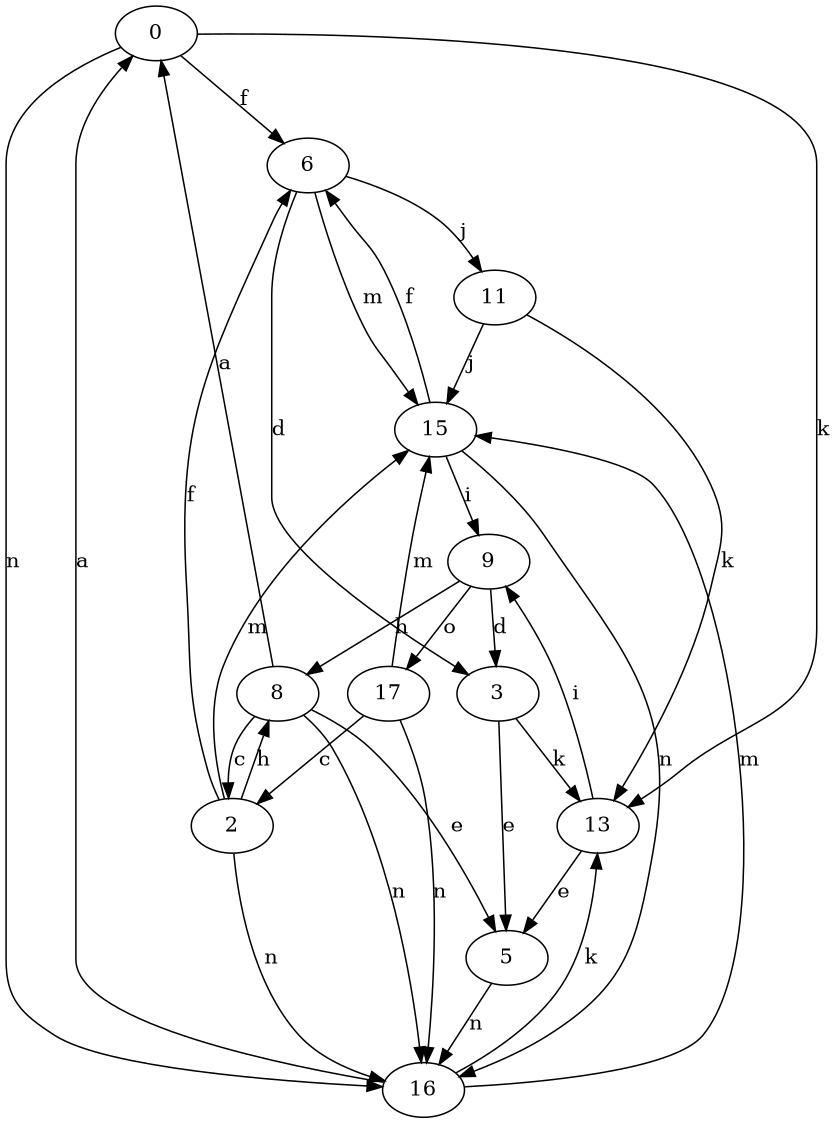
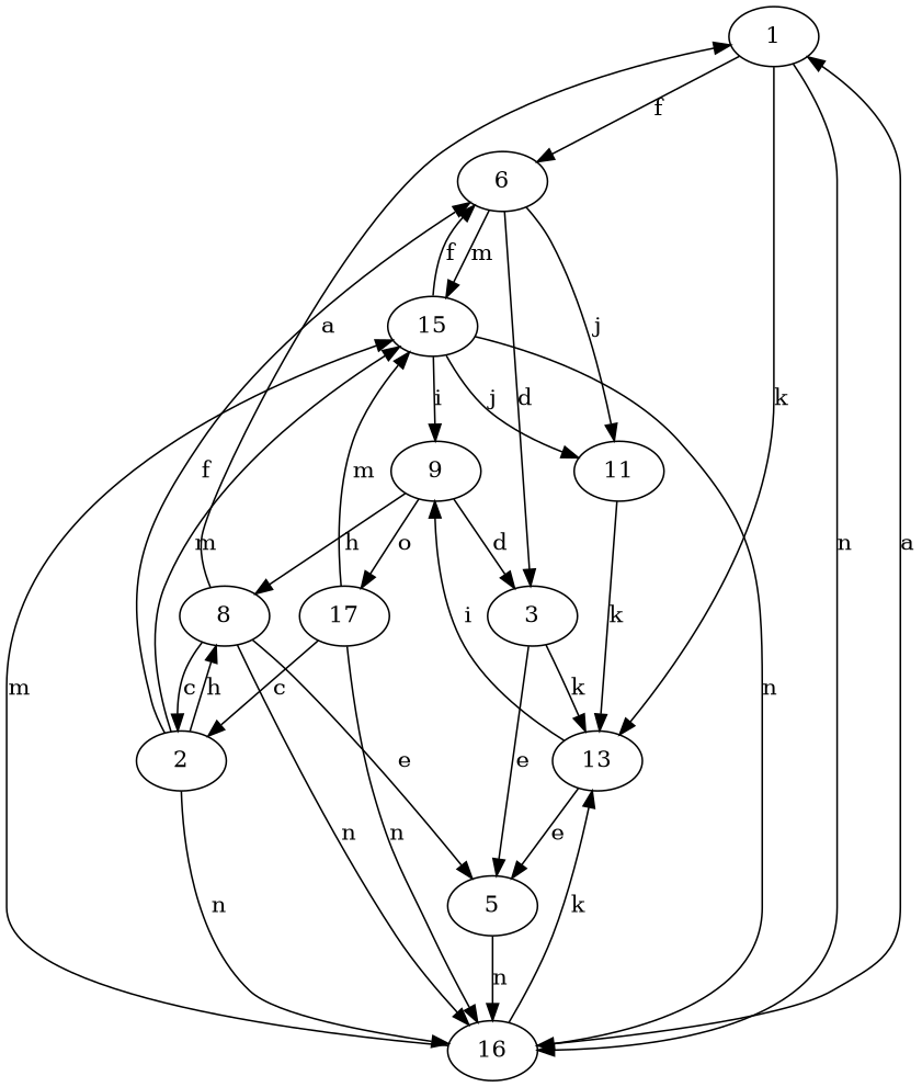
  strict digraph {
-   0
+   0 [label=1]
    6
    13
    16
    15
    3
    11
    5
    9
    2
    8
    17
    0 -> 6 [label=f]
    0 -> 13 [label=k]
    0 -> 16 [label=n]
    6 -> 15 [label=m]
    6 -> 3 [label=d]
    6 -> 11 [label=j]
    13 -> 5 [label=e]
    13 -> 9 [label=i]
    16 -> 0 [label=a]
    16 -> 13 [label=k]
    16 -> 15 [label=m]
    15 -> 6 [label=f]
    15 -> 16 [label=n]
-   11 -> 15 [label=j]
+   15 -> 11 [label=j]
    15 -> 9 [label=i]
    3 -> 13 [label=k]
    3 -> 5 [label=e]
    11 -> 13 [label=k]
    5 -> 16 [label=n]
    9 -> 3 [label=d]
    9 -> 8 [label=h]
    9 -> 17 [label=o]
    2 -> 6 [label=f]
    2 -> 16 [label=n]
    2 -> 15 [label=m]
    2 -> 8 [label=h]
    8 -> 0 [label=a]
    8 -> 16 [label=n]
    8 -> 5 [label=e]
    8 -> 2 [label=c]
    17 -> 16 [label=n]
    17 -> 15 [label=m]
    17 -> 2 [label=c]
  }
